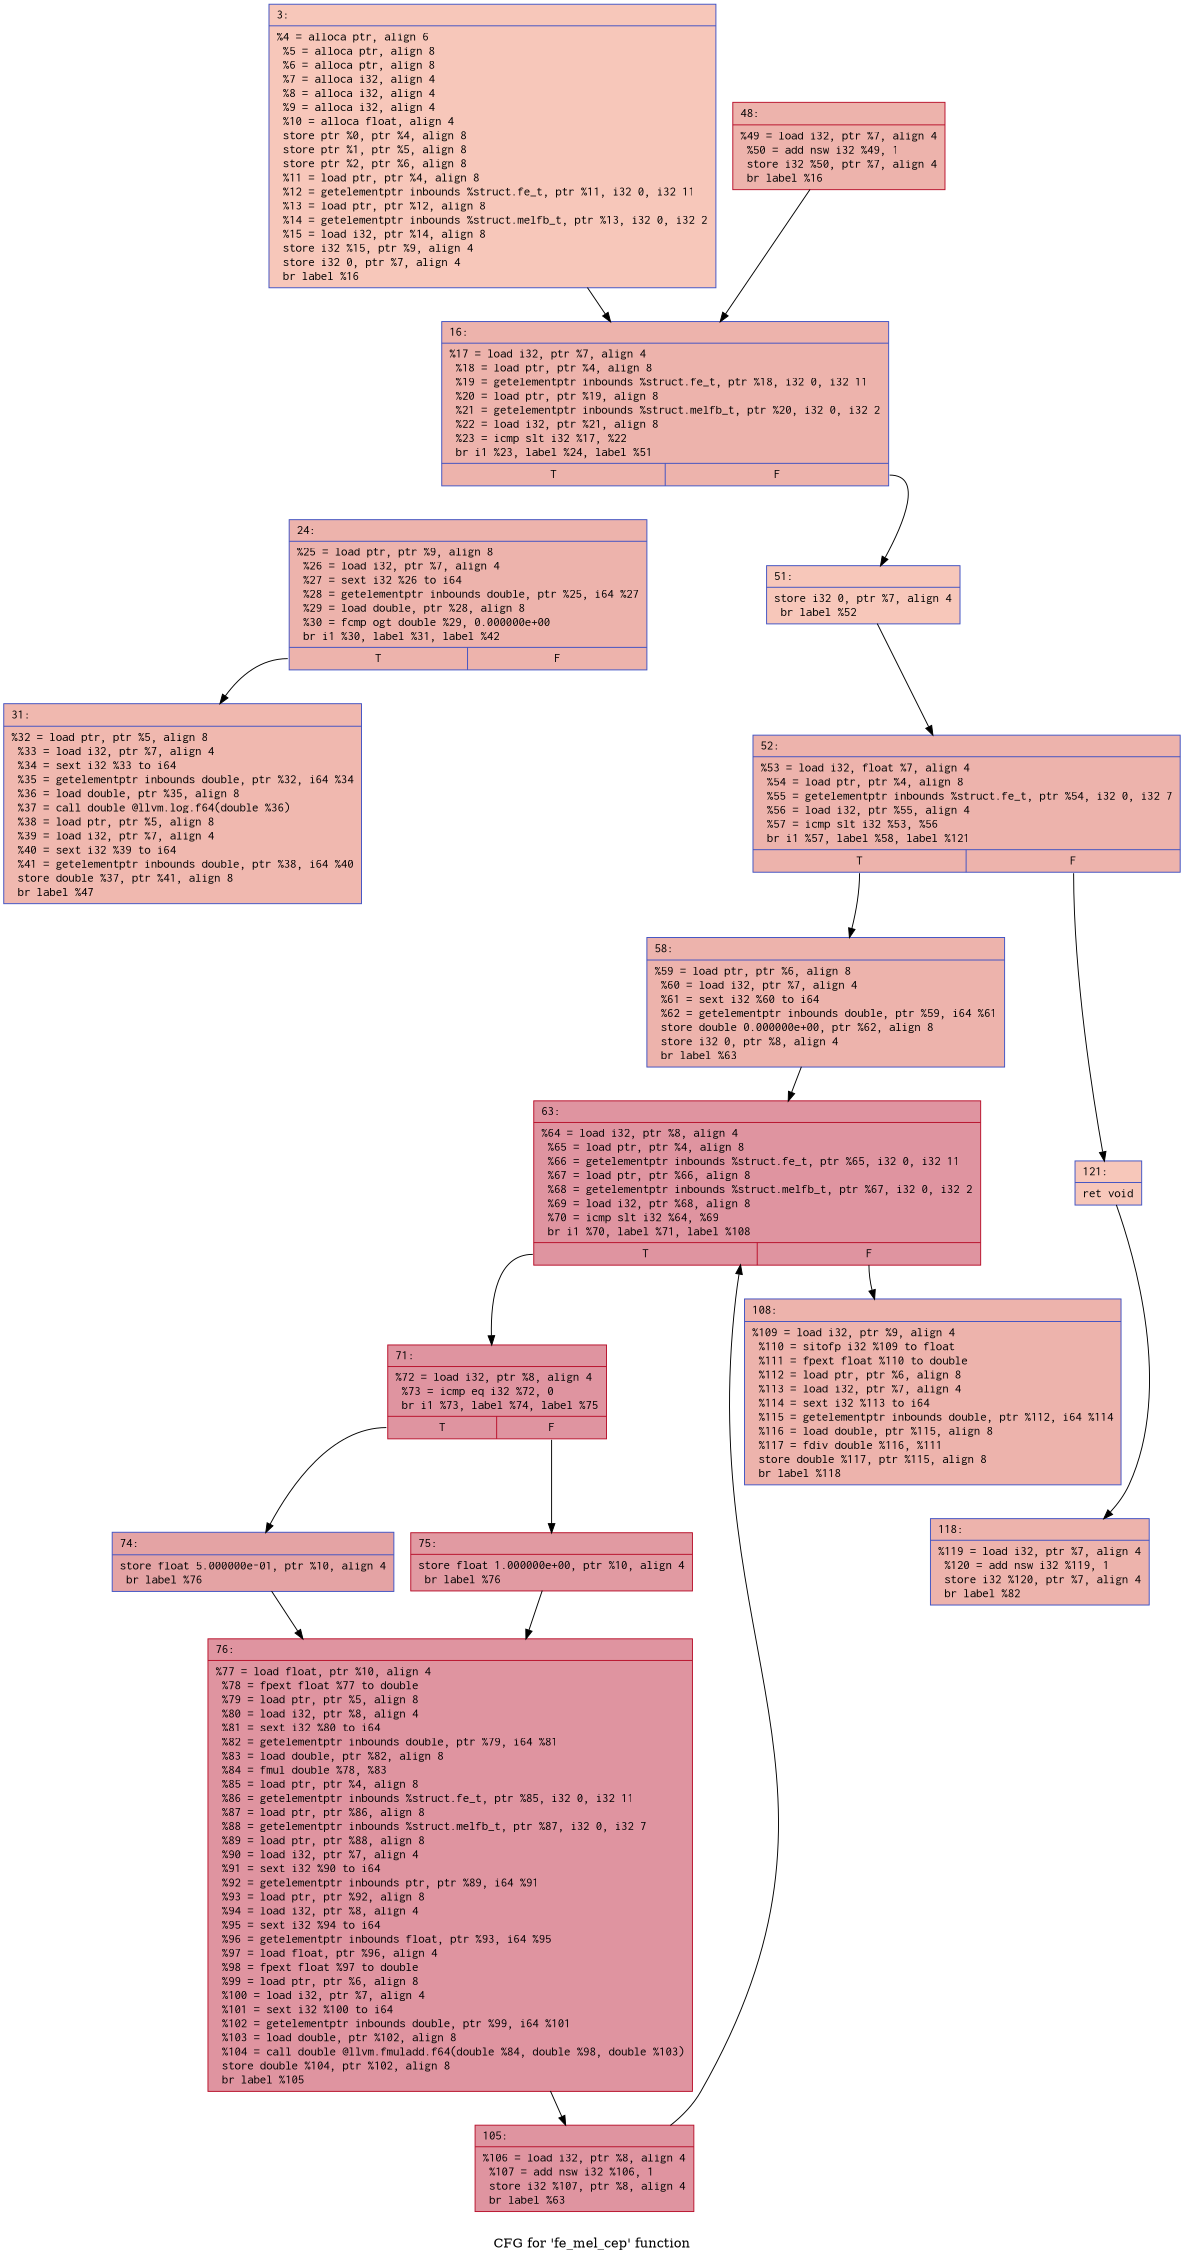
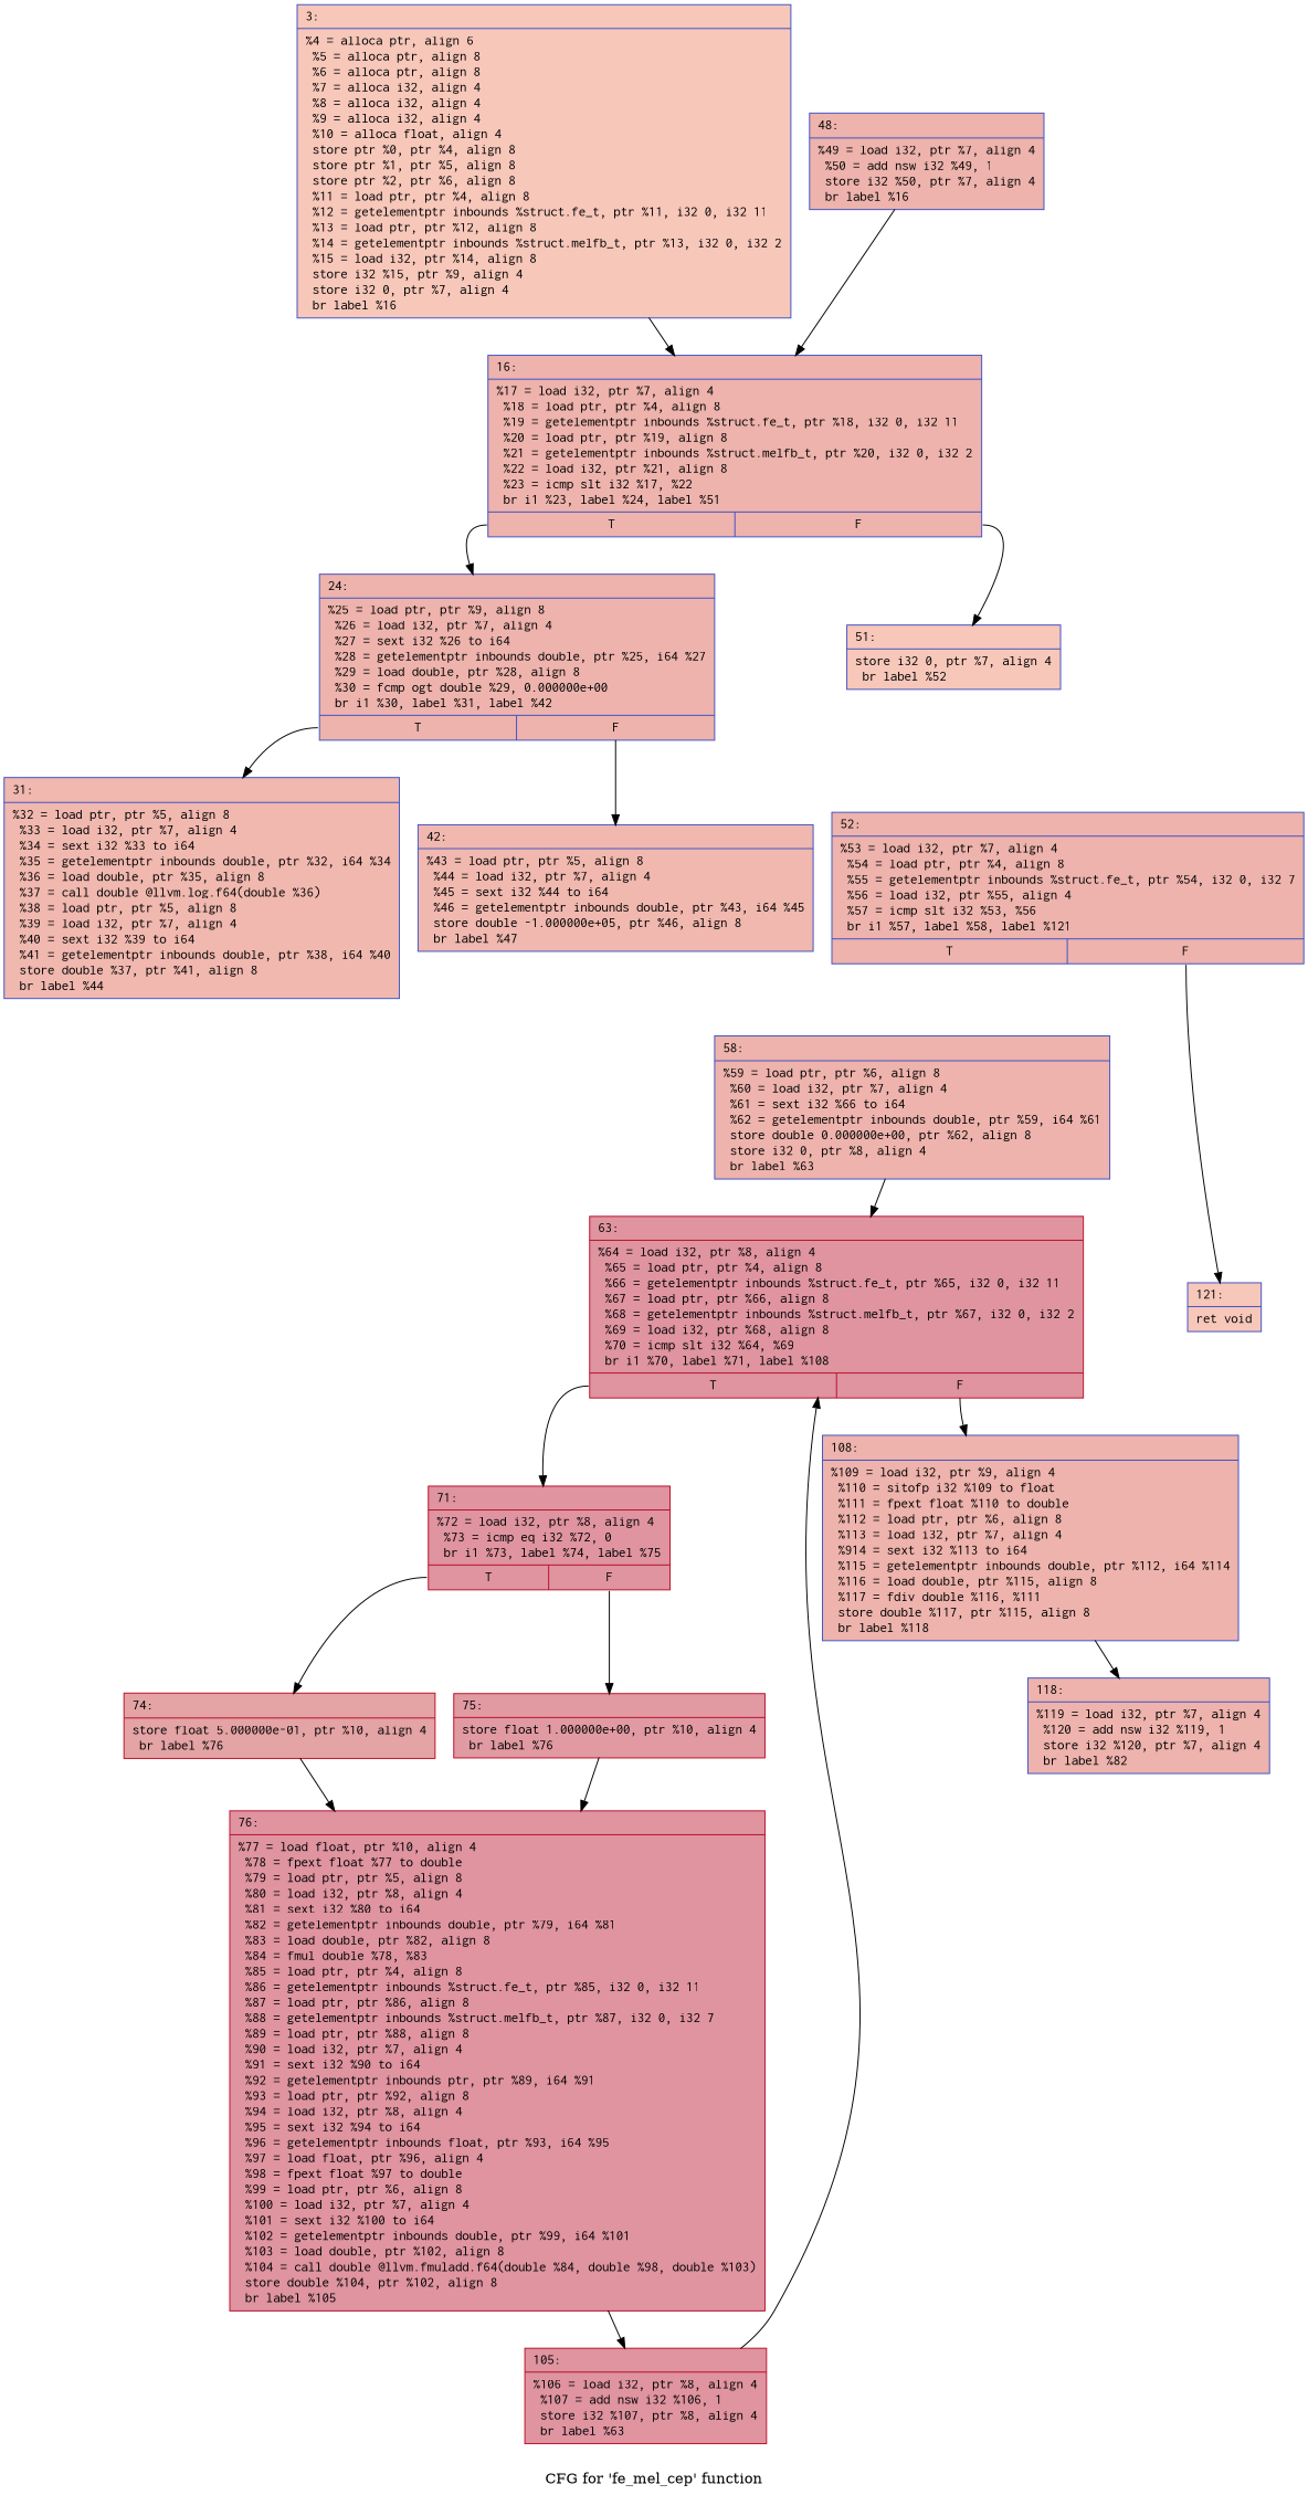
  digraph {
    label="CFG for 'fe_mel_cep' function"
    node [color="#3d50c3ff" fillcolor="#d6524470" fontname=Courier shape=record style=filled]
    n1 [fillcolor="#ec7f6370" label="{3:\l|  %4 = alloca ptr, align 6\l  %5 = alloca ptr, align 8\l  %6 = alloca ptr, align 8\l  %7 = alloca i32, align 4\l  %8 = alloca i32, align 4\l  %9 = alloca i32, align 4\l  %10 = alloca float, align 4\l  store ptr %0, ptr %4, align 8\l  store ptr %1, ptr %5, align 8\l  store ptr %2, ptr %6, align 8\l  %11 = load ptr, ptr %4, align 8\l  %12 = getelementptr inbounds %struct.fe_t, ptr %11, i32 0, i32 11\l  %13 = load ptr, ptr %12, align 8\l  %14 = getelementptr inbounds %struct.melfb_t, ptr %13, i32 0, i32 2\l  %15 = load i32, ptr %14, align 8\l  store i32 %15, ptr %9, align 4\l  store i32 0, ptr %7, align 4\l  br label %16\l}"]
    n2 [label="{16:\l|  %17 = load i32, ptr %7, align 4\l  %18 = load ptr, ptr %4, align 8\l  %19 = getelementptr inbounds %struct.fe_t, ptr %18, i32 0, i32 11\l  %20 = load ptr, ptr %19, align 8\l  %21 = getelementptr inbounds %struct.melfb_t, ptr %20, i32 0, i32 2\l  %22 = load i32, ptr %21, align 8\l  %23 = icmp slt i32 %17, %22\l  br i1 %23, label %24, label %51\l|{<s0>T|<s1>F}}"]
    n3 [label="{24:\l|  %25 = load ptr, ptr %9, align 8\l  %26 = load i32, ptr %7, align 4\l  %27 = sext i32 %26 to i64\l  %28 = getelementptr inbounds double, ptr %25, i64 %27\l  %29 = load double, ptr %28, align 8\l  %30 = fcmp ogt double %29, 0.000000e+00\l  br i1 %30, label %31, label %42\l|{<s0>T|<s1>F}}"]
    n4 [fillcolor="#ec7f6370" label="{51:\l|  store i32 0, ptr %7, align 4\l  br label %52\l}"]
-   n5 [fillcolor="#dc5d4a70" label="{31:\l|  %32 = load ptr, ptr %5, align 8\l  %33 = load i32, ptr %7, align 4\l  %34 = sext i32 %33 to i64\l  %35 = getelementptr inbounds double, ptr %32, i64 %34\l  %36 = load double, ptr %35, align 8\l  %37 = call double @llvm.log.f64(double %36)\l  %38 = load ptr, ptr %5, align 8\l  %39 = load i32, ptr %7, align 4\l  %40 = sext i32 %39 to i64\l  %41 = getelementptr inbounds double, ptr %38, i64 %40\l  store double %37, ptr %41, align 8\l  br label %47\l}"]
-   n7 [label="{52:\l|  %53 = load i32, float %7, align 4\l  %54 = load ptr, ptr %4, align 8\l  %55 = getelementptr inbounds %struct.fe_t, ptr %54, i32 0, i32 7\l  %56 = load i32, ptr %55, align 4\l  %57 = icmp slt i32 %53, %56\l  br i1 %57, label %58, label %121\l|{<s0>T|<s1>F}}"]
-   n8 [label="{58:\l|  %59 = load ptr, ptr %6, align 8\l  %60 = load i32, ptr %7, align 4\l  %61 = sext i32 %60 to i64\l  %62 = getelementptr inbounds double, ptr %59, i64 %61\l  store double 0.000000e+00, ptr %62, align 8\l  store i32 0, ptr %8, align 4\l  br label %63\l}"]
+   n5 [fillcolor="#dc5d4a70" label="{31:\l|  %32 = load ptr, ptr %5, align 8\l  %33 = load i32, ptr %7, align 4\l  %34 = sext i32 %33 to i64\l  %35 = getelementptr inbounds double, ptr %32, i64 %34\l  %36 = load double, ptr %35, align 8\l  %37 = call double @llvm.log.f64(double %36)\l  %38 = load ptr, ptr %5, align 8\l  %39 = load i32, ptr %7, align 4\l  %40 = sext i32 %39 to i64\l  %41 = getelementptr inbounds double, ptr %38, i64 %40\l  store double %37, ptr %41, align 8\l  br label %44\l}"]
+   n6 [fillcolor="#dc5d4a70" label="{42:\l|  %43 = load ptr, ptr %5, align 8\l  %44 = load i32, ptr %7, align 4\l  %45 = sext i32 %44 to i64\l  %46 = getelementptr inbounds double, ptr %43, i64 %45\l  store double -1.000000e+05, ptr %46, align 8\l  br label %47\l}"]
+   n7 [label="{52:\l|  %53 = load i32, ptr %7, align 4\l  %54 = load ptr, ptr %4, align 8\l  %55 = getelementptr inbounds %struct.fe_t, ptr %54, i32 0, i32 7\l  %56 = load i32, ptr %55, align 4\l  %57 = icmp slt i32 %53, %56\l  br i1 %57, label %58, label %121\l|{<s0>T|<s1>F}}"]
+   n8 [label="{58:\l|  %59 = load ptr, ptr %6, align 8\l  %60 = load i32, ptr %7, align 4\l  %61 = sext i32 %66 to i64\l  %62 = getelementptr inbounds double, ptr %59, i64 %61\l  store double 0.000000e+00, ptr %62, align 8\l  store i32 0, ptr %8, align 4\l  br label %63\l}"]
    n9 [fillcolor="#ec7f6370" label="{121:\l|  ret void\l}"]
-   n10 [color="#b70d28ff" label="{48:\l|  %49 = load i32, ptr %7, align 4\l  %50 = add nsw i32 %49, 1\l  store i32 %50, ptr %7, align 4\l  br label %16\l}"]
+   n10 [label="{48:\l|  %49 = load i32, ptr %7, align 4\l  %50 = add nsw i32 %49, 1\l  store i32 %50, ptr %7, align 4\l  br label %16\l}"]
    n11 [color="#b70d28ff" fillcolor="#b70d2870" label="{63:\l|  %64 = load i32, ptr %8, align 4\l  %65 = load ptr, ptr %4, align 8\l  %66 = getelementptr inbounds %struct.fe_t, ptr %65, i32 0, i32 11\l  %67 = load ptr, ptr %66, align 8\l  %68 = getelementptr inbounds %struct.melfb_t, ptr %67, i32 0, i32 2\l  %69 = load i32, ptr %68, align 8\l  %70 = icmp slt i32 %64, %69\l  br i1 %70, label %71, label %108\l|{<s0>T|<s1>F}}"]
    n12 [color="#b70d28ff" fillcolor="#b70d2870" label="{71:\l|  %72 = load i32, ptr %8, align 4\l  %73 = icmp eq i32 %72, 0\l  br i1 %73, label %74, label %75\l|{<s0>T|<s1>F}}"]
-   n13 [label="{108:\l|  %109 = load i32, ptr %9, align 4\l  %110 = sitofp i32 %109 to float\l  %111 = fpext float %110 to double\l  %112 = load ptr, ptr %6, align 8\l  %113 = load i32, ptr %7, align 4\l  %114 = sext i32 %113 to i64\l  %115 = getelementptr inbounds double, ptr %112, i64 %114\l  %116 = load double, ptr %115, align 8\l  %117 = fdiv double %116, %111\l  store double %117, ptr %115, align 8\l  br label %118\l}"]
-   n14 [fillcolor="#c32e3170" label="{74:\l|  store float 5.000000e-01, ptr %10, align 4\l  br label %76\l}"]
+   n13 [label="{108:\l|  %109 = load i32, ptr %9, align 4\l  %110 = sitofp i32 %109 to float\l  %111 = fpext float %110 to double\l  %112 = load ptr, ptr %6, align 8\l  %113 = load i32, ptr %7, align 4\l  %914 = sext i32 %113 to i64\l  %115 = getelementptr inbounds double, ptr %112, i64 %114\l  %116 = load double, ptr %115, align 8\l  %117 = fdiv double %116, %111\l  store double %117, ptr %115, align 8\l  br label %118\l}"]
+   n14 [color="#b70d28ff" fillcolor="#c32e3170" label="{74:\l|  store float 5.000000e-01, ptr %10, align 4\l  br label %76\l}"]
    n15 [color="#b70d28ff" fillcolor="#bb1b2c70" label="{75:\l|  store float 1.000000e+00, ptr %10, align 4\l  br label %76\l}"]
    n16 [label="{118:\l|  %119 = load i32, ptr %7, align 4\l  %120 = add nsw i32 %119, 1\l  store i32 %120, ptr %7, align 4\l  br label %82\l}"]
    n17 [color="#b70d28ff" fillcolor="#b70d2870" label="{76:\l|  %77 = load float, ptr %10, align 4\l  %78 = fpext float %77 to double\l  %79 = load ptr, ptr %5, align 8\l  %80 = load i32, ptr %8, align 4\l  %81 = sext i32 %80 to i64\l  %82 = getelementptr inbounds double, ptr %79, i64 %81\l  %83 = load double, ptr %82, align 8\l  %84 = fmul double %78, %83\l  %85 = load ptr, ptr %4, align 8\l  %86 = getelementptr inbounds %struct.fe_t, ptr %85, i32 0, i32 11\l  %87 = load ptr, ptr %86, align 8\l  %88 = getelementptr inbounds %struct.melfb_t, ptr %87, i32 0, i32 7\l  %89 = load ptr, ptr %88, align 8\l  %90 = load i32, ptr %7, align 4\l  %91 = sext i32 %90 to i64\l  %92 = getelementptr inbounds ptr, ptr %89, i64 %91\l  %93 = load ptr, ptr %92, align 8\l  %94 = load i32, ptr %8, align 4\l  %95 = sext i32 %94 to i64\l  %96 = getelementptr inbounds float, ptr %93, i64 %95\l  %97 = load float, ptr %96, align 4\l  %98 = fpext float %97 to double\l  %99 = load ptr, ptr %6, align 8\l  %100 = load i32, ptr %7, align 4\l  %101 = sext i32 %100 to i64\l  %102 = getelementptr inbounds double, ptr %99, i64 %101\l  %103 = load double, ptr %102, align 8\l  %104 = call double @llvm.fmuladd.f64(double %84, double %98, double %103)\l  store double %104, ptr %102, align 8\l  br label %105\l}"]
    n18 [color="#b70d28ff" fillcolor="#b70d2870" label="{105:\l|  %106 = load i32, ptr %8, align 4\l  %107 = add nsw i32 %106, 1\l  store i32 %107, ptr %8, align 4\l  br label %63\l}"]
    n1 -> n2
+   n2 -> n3 [tailport=s0]
    n2 -> n4 [tailport=s1]
    n3 -> n5 [tailport=s0]
-   n4 -> n7
-   n7 -> n8 [tailport=s0]
+   n3 -> n6 [tailport=s1]
    n7 -> n9 [tailport=s1]
    n8 -> n11
    n10 -> n2
    n11 -> n12 [tailport=s0]
    n11 -> n13 [tailport=s1]
    n12 -> n14 [tailport=s0]
    n12 -> n15 [tailport=s1]
-   n9 -> n16
+   n13 -> n16
    n14 -> n17
    n15 -> n17
    n17 -> n18
    n18 -> n11
  }
